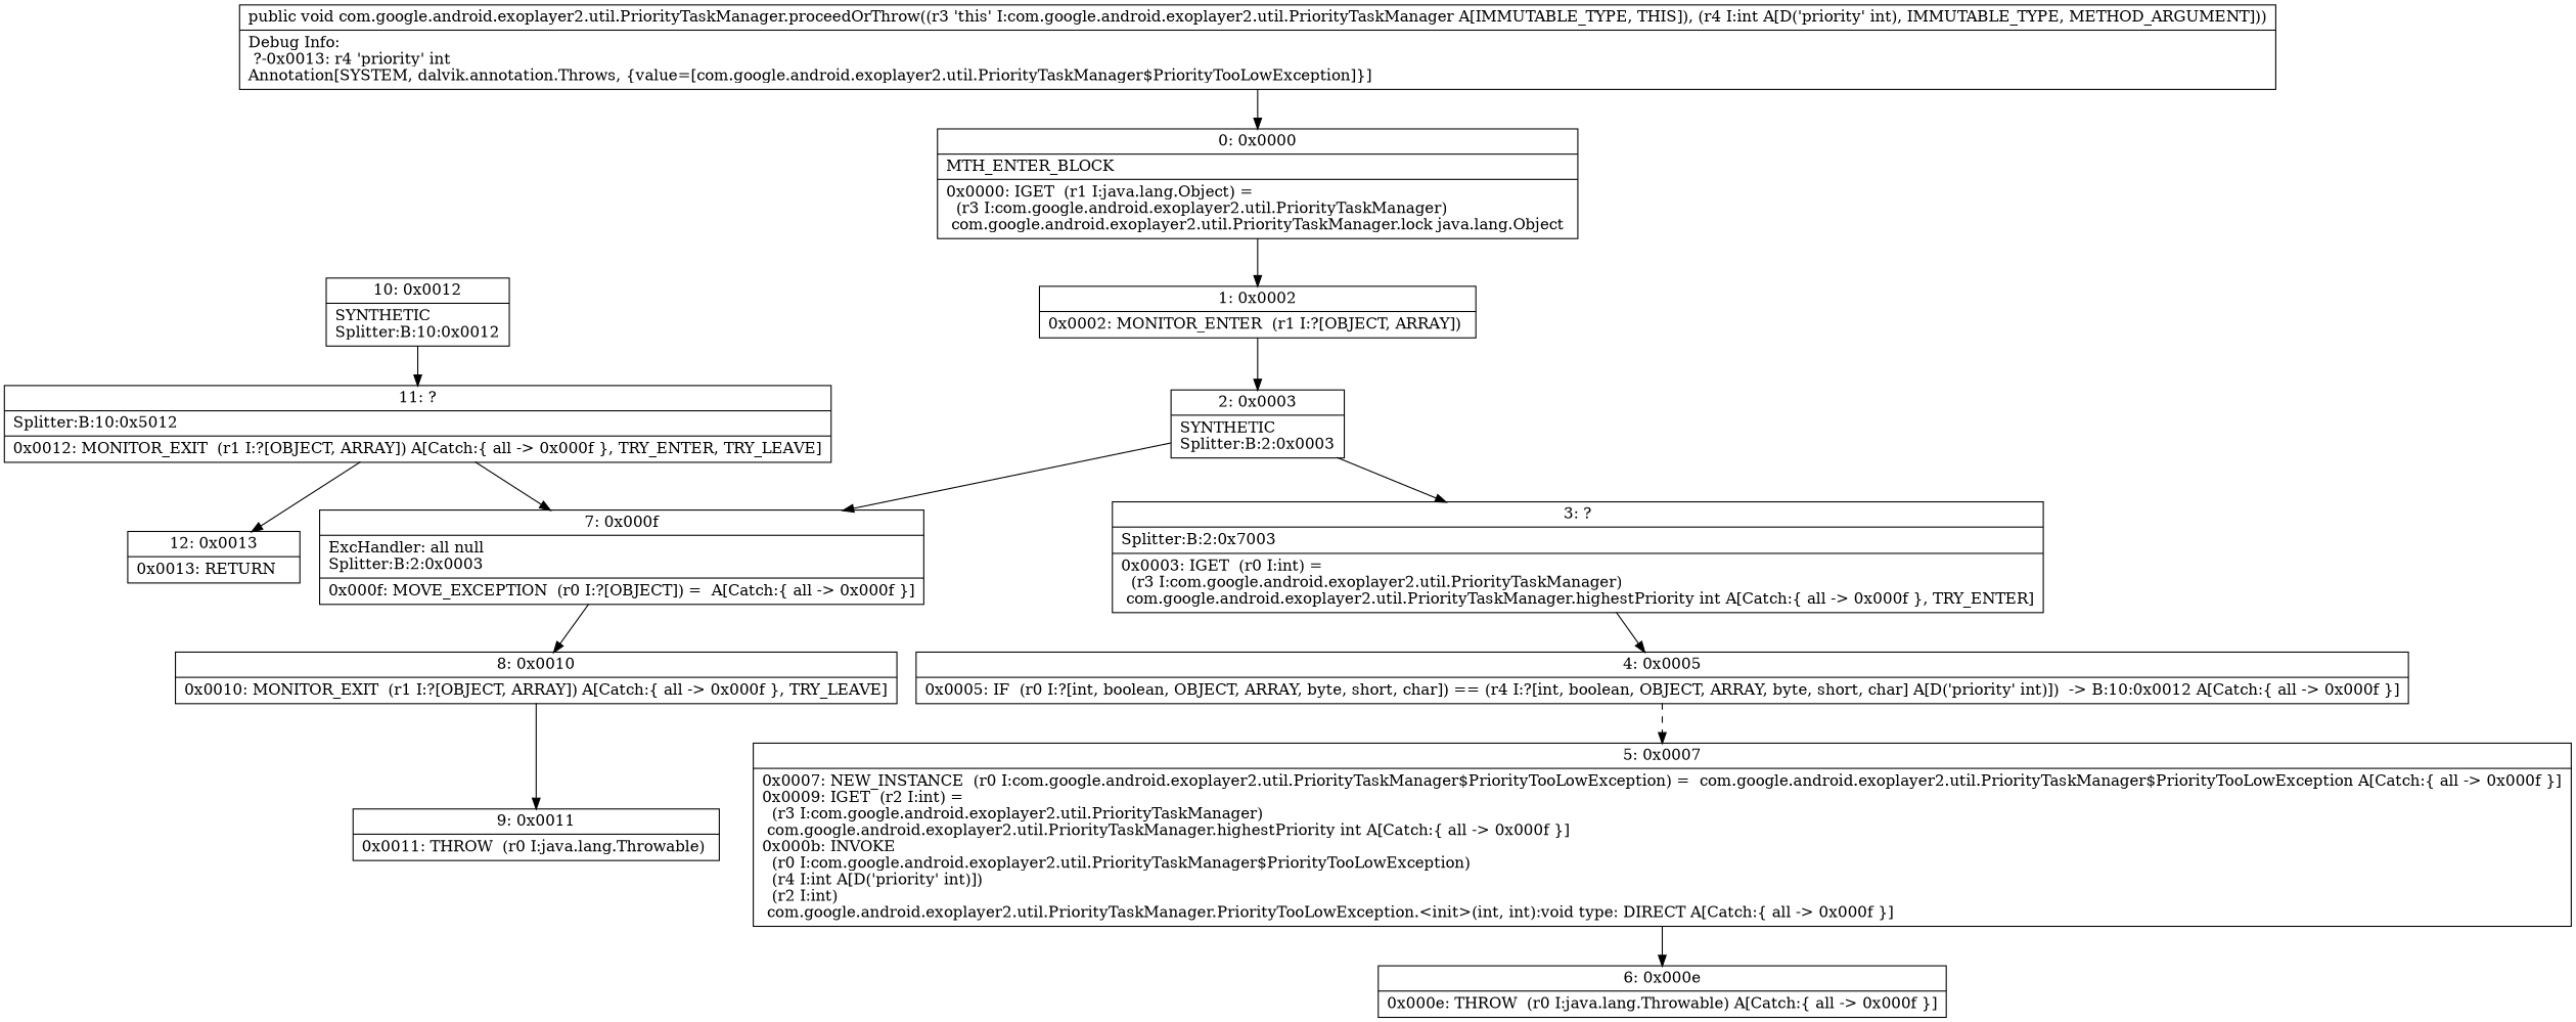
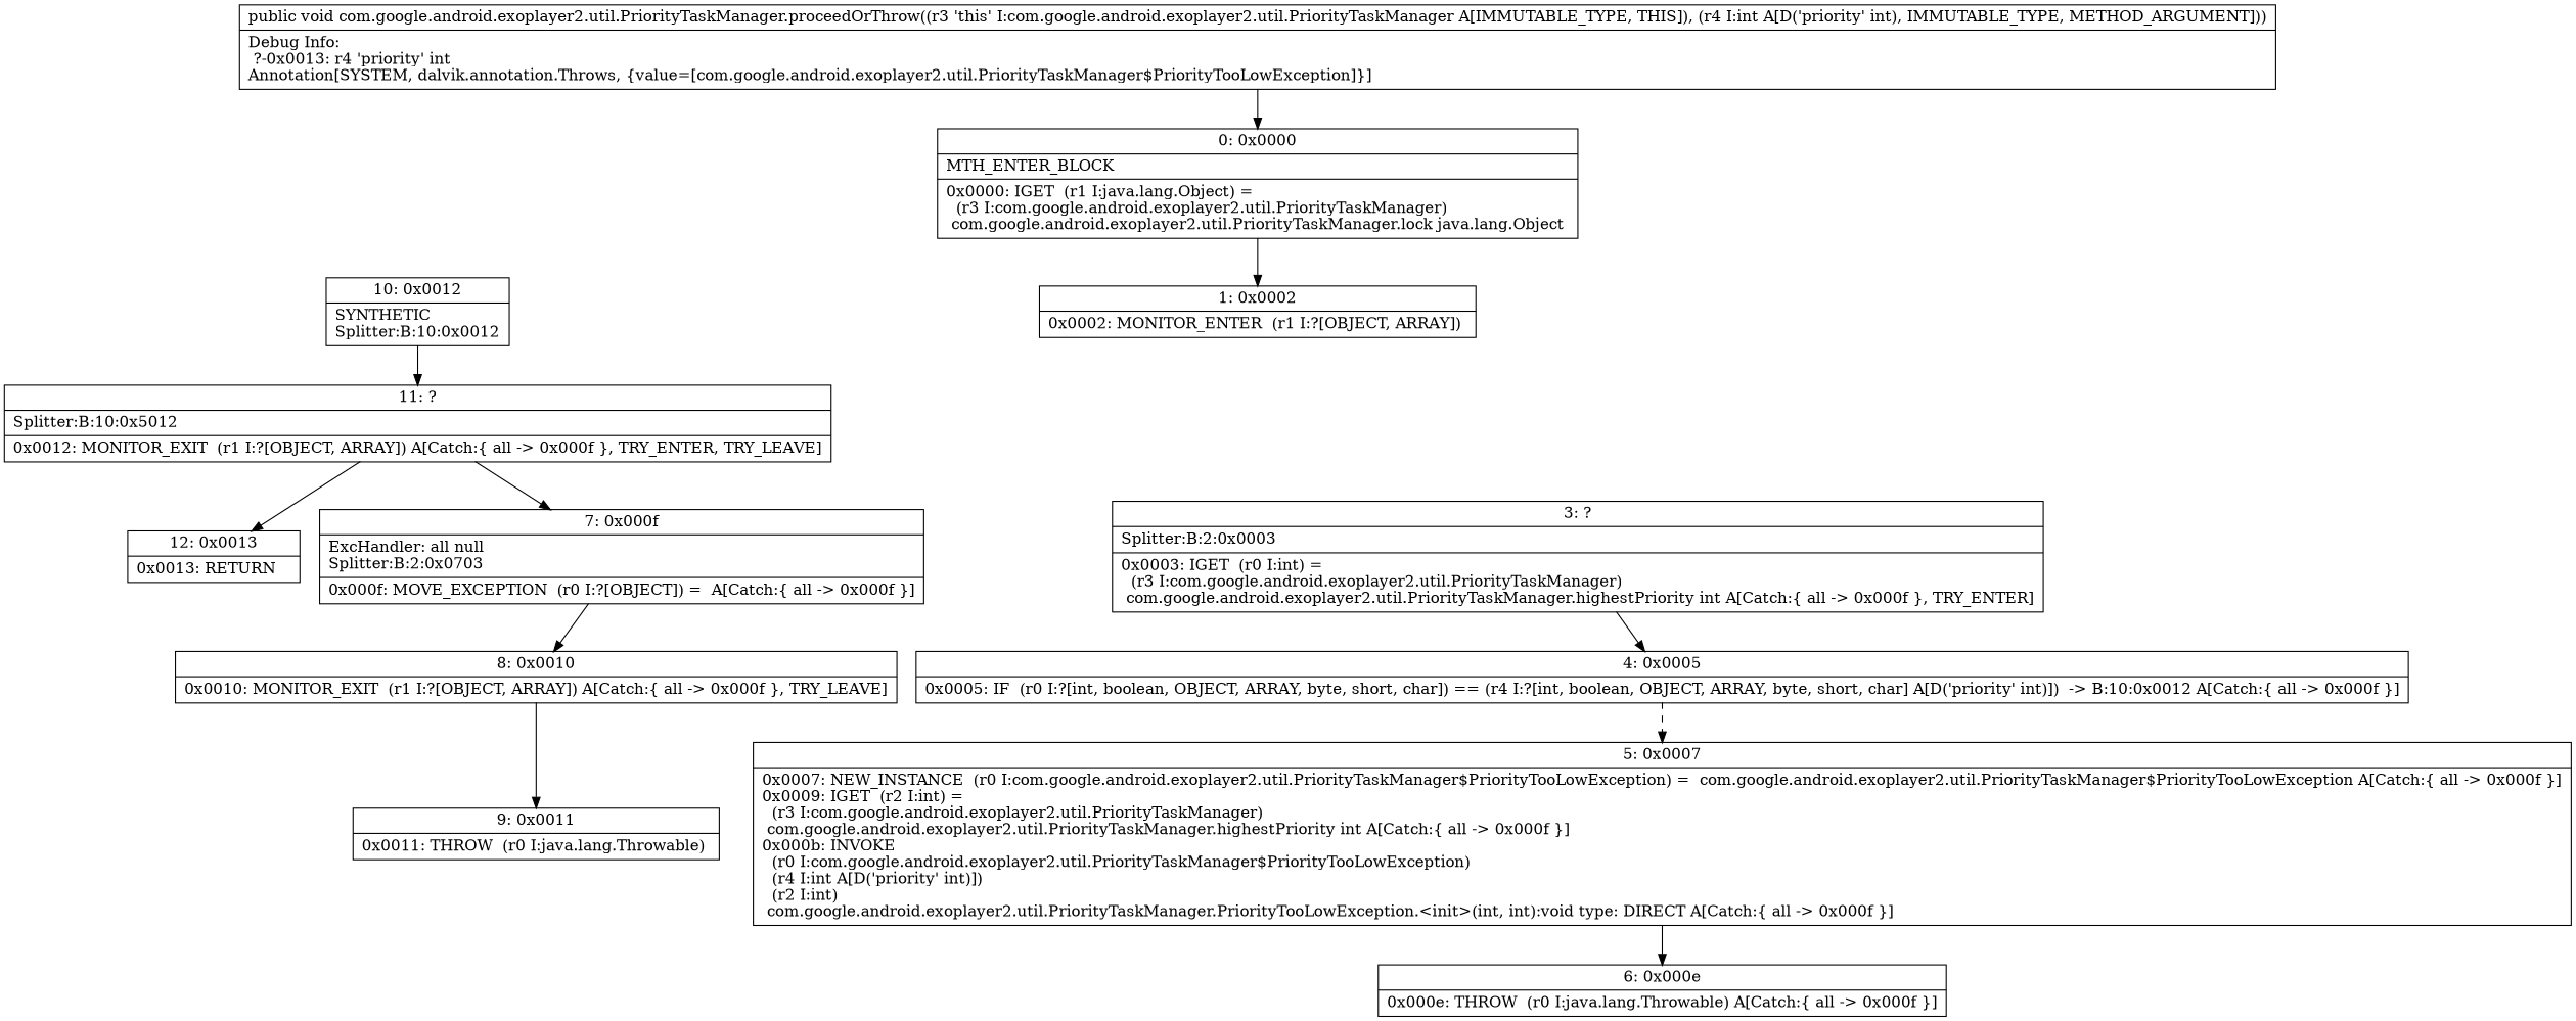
  digraph {
    node [shape=record]
    n1 [label="{0\:\ 0x0000|MTH_ENTER_BLOCK\l|0x0000: IGET  (r1 I:java.lang.Object) = \l  (r3 I:com.google.android.exoplayer2.util.PriorityTaskManager)\l com.google.android.exoplayer2.util.PriorityTaskManager.lock java.lang.Object \l}"]
    n2 [label="{1\:\ 0x0002|0x0002: MONITOR_ENTER  (r1 I:?[OBJECT, ARRAY]) \l}"]
-   n3 [label="{2\:\ 0x0003|SYNTHETIC\lSplitter:B:2:0x0003\l}"]
-   n4 [label="{3\:\ ?|Splitter:B:2:0x7003\l|0x0003: IGET  (r0 I:int) = \l  (r3 I:com.google.android.exoplayer2.util.PriorityTaskManager)\l com.google.android.exoplayer2.util.PriorityTaskManager.highestPriority int A[Catch:\{ all \-\> 0x000f \}, TRY_ENTER]\l}"]
-   n5 [label="{7\:\ 0x000f|ExcHandler: all null\lSplitter:B:2:0x0003\l|0x000f: MOVE_EXCEPTION  (r0 I:?[OBJECT]) =  A[Catch:\{ all \-\> 0x000f \}]\l}"]
+   n4 [label="{3\:\ ?|Splitter:B:2:0x0003\l|0x0003: IGET  (r0 I:int) = \l  (r3 I:com.google.android.exoplayer2.util.PriorityTaskManager)\l com.google.android.exoplayer2.util.PriorityTaskManager.highestPriority int A[Catch:\{ all \-\> 0x000f \}, TRY_ENTER]\l}"]
+   n5 [label="{7\:\ 0x000f|ExcHandler: all null\lSplitter:B:2:0x0703\l|0x000f: MOVE_EXCEPTION  (r0 I:?[OBJECT]) =  A[Catch:\{ all \-\> 0x000f \}]\l}"]
    n6 [label="{4\:\ 0x0005|0x0005: IF  (r0 I:?[int, boolean, OBJECT, ARRAY, byte, short, char]) == (r4 I:?[int, boolean, OBJECT, ARRAY, byte, short, char] A[D('priority' int)])  \-\> B:10:0x0012 A[Catch:\{ all \-\> 0x000f \}]\l}"]
    n7 [label="{8\:\ 0x0010|0x0010: MONITOR_EXIT  (r1 I:?[OBJECT, ARRAY]) A[Catch:\{ all \-\> 0x000f \}, TRY_LEAVE]\l}"]
    n8 [label="{5\:\ 0x0007|0x0007: NEW_INSTANCE  (r0 I:com.google.android.exoplayer2.util.PriorityTaskManager$PriorityTooLowException) =  com.google.android.exoplayer2.util.PriorityTaskManager$PriorityTooLowException A[Catch:\{ all \-\> 0x000f \}]\l0x0009: IGET  (r2 I:int) = \l  (r3 I:com.google.android.exoplayer2.util.PriorityTaskManager)\l com.google.android.exoplayer2.util.PriorityTaskManager.highestPriority int A[Catch:\{ all \-\> 0x000f \}]\l0x000b: INVOKE  \l  (r0 I:com.google.android.exoplayer2.util.PriorityTaskManager$PriorityTooLowException)\l  (r4 I:int A[D('priority' int)])\l  (r2 I:int)\l com.google.android.exoplayer2.util.PriorityTaskManager.PriorityTooLowException.\<init\>(int, int):void type: DIRECT A[Catch:\{ all \-\> 0x000f \}]\l}"]
    n9 [label="{6\:\ 0x000e|0x000e: THROW  (r0 I:java.lang.Throwable) A[Catch:\{ all \-\> 0x000f \}]\l}"]
    n10 [label="{10\:\ 0x0012|SYNTHETIC\lSplitter:B:10:0x0012\l}"]
    n11 [label="{11\:\ ?|Splitter:B:10:0x5012\l|0x0012: MONITOR_EXIT  (r1 I:?[OBJECT, ARRAY]) A[Catch:\{ all \-\> 0x000f \}, TRY_ENTER, TRY_LEAVE]\l}"]
    n12 [label="{9\:\ 0x0011|0x0011: THROW  (r0 I:java.lang.Throwable) \l}"]
    n13 [label="{12\:\ 0x0013|0x0013: RETURN   \l}"]
    n14 [label="{public void com.google.android.exoplayer2.util.PriorityTaskManager.proceedOrThrow((r3 'this' I:com.google.android.exoplayer2.util.PriorityTaskManager A[IMMUTABLE_TYPE, THIS]), (r4 I:int A[D('priority' int), IMMUTABLE_TYPE, METHOD_ARGUMENT]))  | Debug Info:\l  ?\-0x0013: r4 'priority' int\lAnnotation[SYSTEM, dalvik.annotation.Throws, \{value=[com.google.android.exoplayer2.util.PriorityTaskManager$PriorityTooLowException]\}]\l}"]
    n1 -> n2
-   n2 -> n3
-   n3 -> n4
-   n3 -> n5
    n4 -> n6
    n5 -> n7
    n6 -> n8 [style=dashed]
    n7 -> n12
    n8 -> n9
    n10 -> n11
    n11 -> n5
    n11 -> n13
    n14 -> n1
  }
